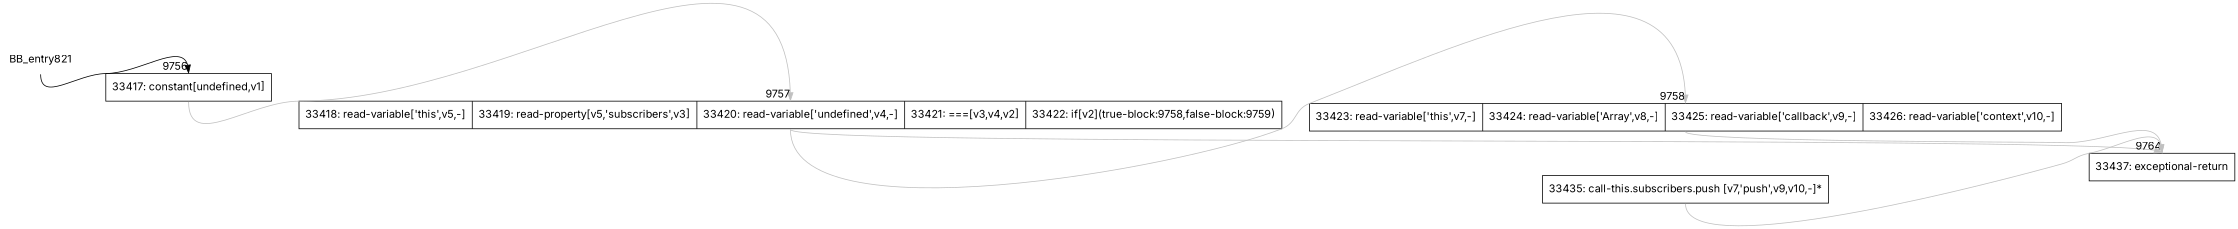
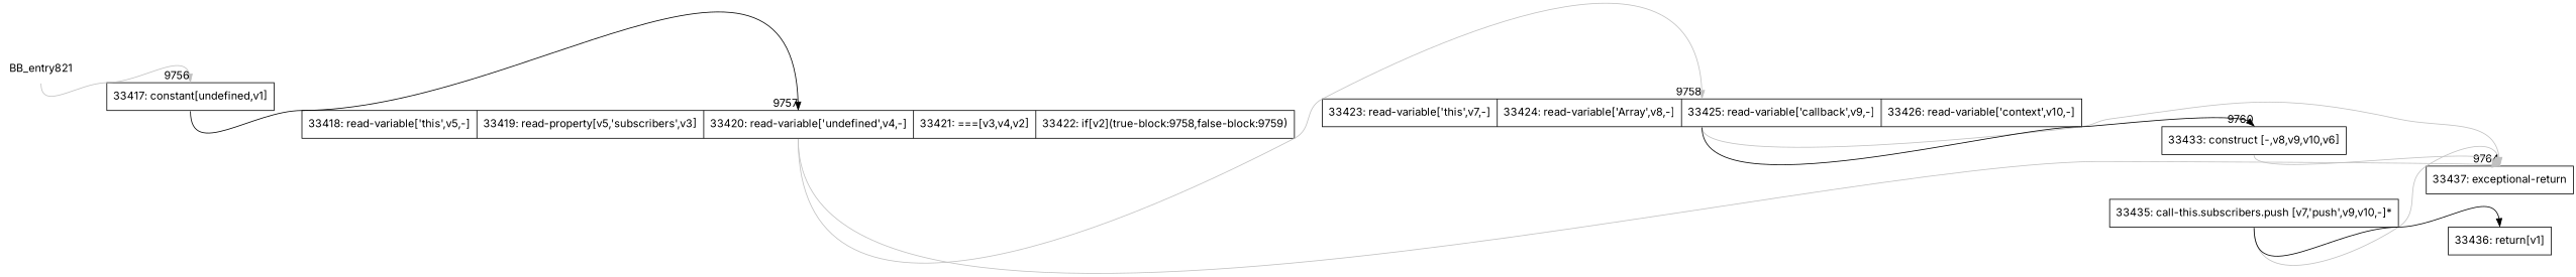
  digraph {
    fontname=Inter
    rankdir=LR
    node [fontname=Inter shape=record]
    edge [fontname=Inter headport=n tailport=s color=gray]
    n1 [label=BB_entry821 shape=none]
    n2 [label="{33417: constant[undefined,v1]}"]
    n3 [label="{33418: read-variable['this',v5,-]|33419: read-property[v5,'subscribers',v3]|33420: read-variable['undefined',v4,-]|33421: ===[v3,v4,v2]|33422: if[v2](true-block:9758,false-block:9759)}"]
    n4 [label="{33423: read-variable['this',v7,-]|33424: read-variable['Array',v8,-]|33425: read-variable['callback',v9,-]|33426: read-variable['context',v10,-]}"]
    n5 [label="{33437: exceptional-return}"]
+   n6 [label="{33433: construct [-,v8,v9,v10,v6]}"]
    n7 [label="{33435: call-this.subscribers.push [v7,'push',v9,v10,-]*}"]
-   n1 -> n2 [headlabel="    9756" color=""]
-   n2 -> n3 [headlabel="      9757"]
+   n8 [label="{33436: return[v1]}"]
+   n1 -> n2 [headlabel="    9756"]
+   n2 -> n3 [headlabel="      9757" color=""]
    n3 -> n4 [headlabel="      9758"]
    n3 -> n5 [headlabel="      9764"]
    n4 -> n5
+   n4 -> n6 [headlabel="      9760" color=""]
+   n6 -> n5
    n7 -> n5
+   n7 -> n8 [color=""]
  }
